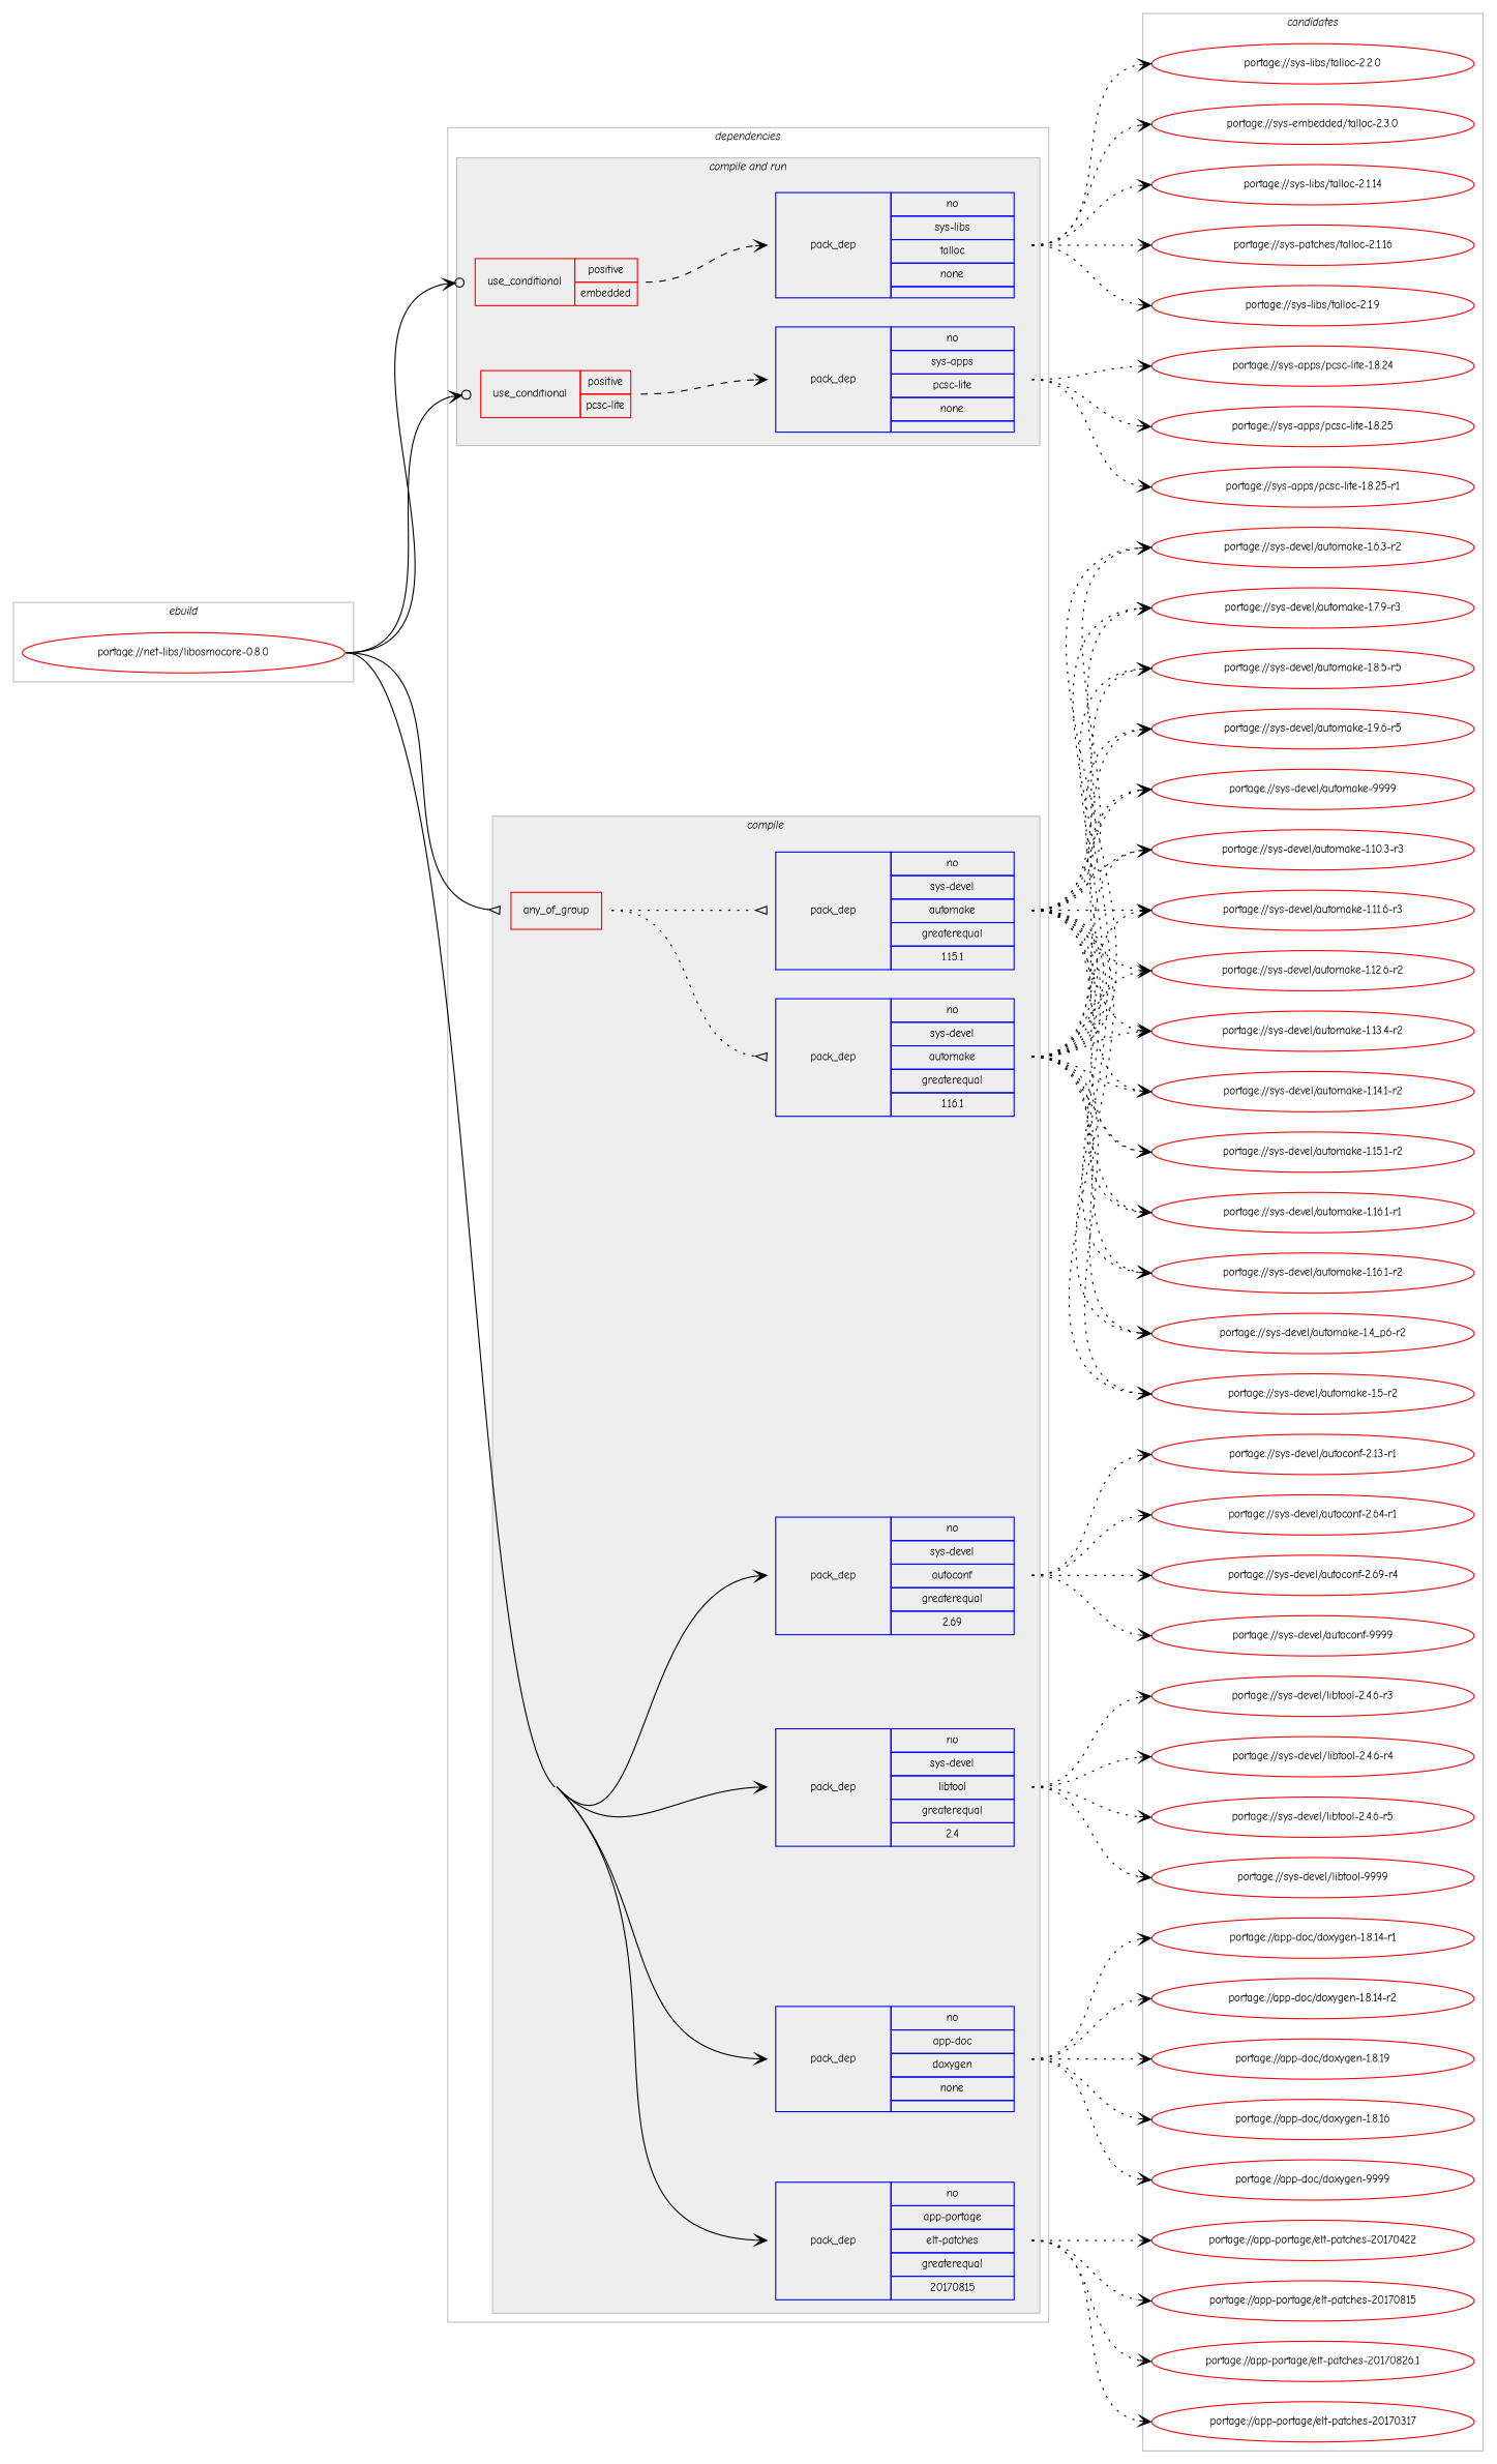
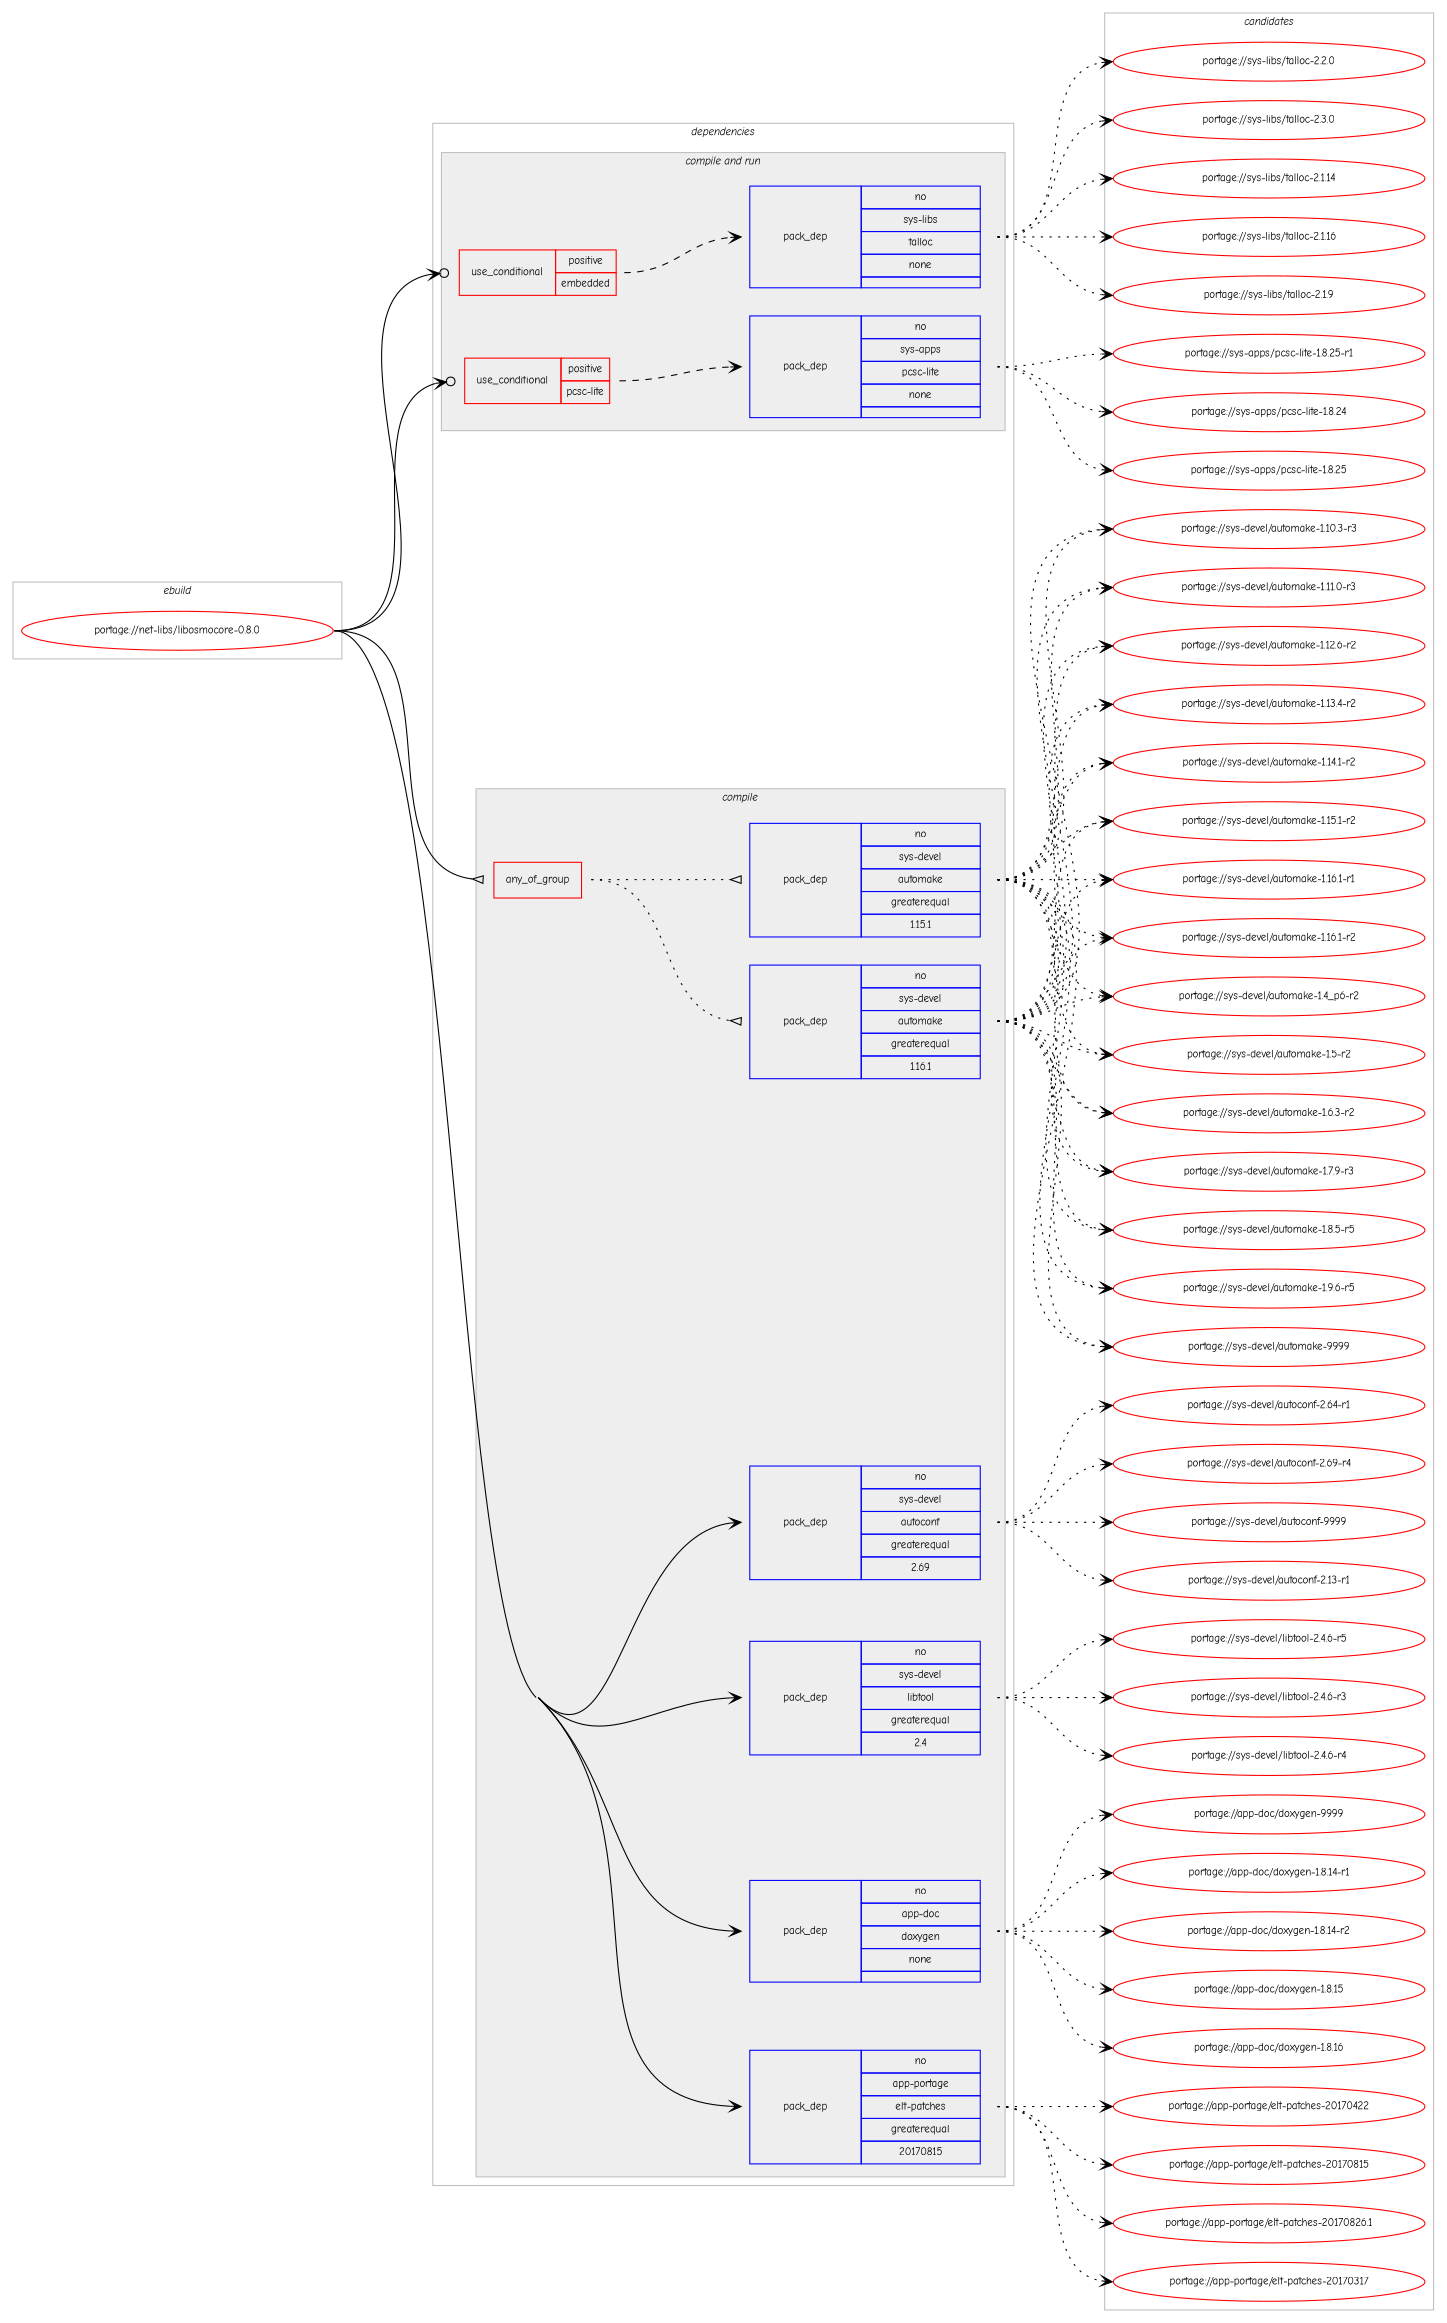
  digraph {
    compound=true
    concentrate=true
    fontname="Comic Neue"
    fontsize=10
    newrank=true
    rankdir=LR
    ranksep=1.5
    node [color=red fontname="Comic Neue" fontsize=10]
    edge [arrowhead=vee fontname="Comic Neue" headport=w style=dotted tailport=e weight=100]
    n1 [label="portage://net-libs/libosmocore-0.8.0" width=4]
    n2 [color=blue label=<<TABLE BORDER="0" CELLBORDER="1" CELLSPACING="0" CELLPADDING="4" WIDTH="220"><TR><TD ROWSPAN="6" CELLPADDING="30">pack_dep</TD></TR><TR><TD WIDTH="110">no</TD></TR><TR><TD>sys-devel</TD></TR><TR><TD>automake</TD></TR><TR><TD>greaterequal</TD></TR><TR><TD>1.16.1</TD></TR></TABLE>> shape=none]
    n3 [color=blue label=<<TABLE BORDER="0" CELLBORDER="1" CELLSPACING="0" CELLPADDING="4" WIDTH="220"><TR><TD ROWSPAN="6" CELLPADDING="30">pack_dep</TD></TR><TR><TD WIDTH="110">no</TD></TR><TR><TD>sys-devel</TD></TR><TR><TD>automake</TD></TR><TR><TD>greaterequal</TD></TR><TR><TD>1.15.1</TD></TR></TABLE>> shape=none]
    n4 [label=<<TABLE BORDER="0" CELLBORDER="1" CELLSPACING="0" CELLPADDING="4"><TR><TD CELLPADDING="10">any_of_group</TD></TR></TABLE>> shape=none]
    n5 [color=blue label=<<TABLE BORDER="0" CELLBORDER="1" CELLSPACING="0" CELLPADDING="4" WIDTH="220"><TR><TD ROWSPAN="6" CELLPADDING="30">pack_dep</TD></TR><TR><TD WIDTH="110">no</TD></TR><TR><TD>app-doc</TD></TR><TR><TD>doxygen</TD></TR><TR><TD>none</TD></TR><TR><TD></TD></TR></TABLE>> shape=none]
    n6 [color=blue label=<<TABLE BORDER="0" CELLBORDER="1" CELLSPACING="0" CELLPADDING="4" WIDTH="220"><TR><TD ROWSPAN="6" CELLPADDING="30">pack_dep</TD></TR><TR><TD WIDTH="110">no</TD></TR><TR><TD>app-portage</TD></TR><TR><TD>elt-patches</TD></TR><TR><TD>greaterequal</TD></TR><TR><TD>20170815</TD></TR></TABLE>> shape=none]
    n7 [color=blue label=<<TABLE BORDER="0" CELLBORDER="1" CELLSPACING="0" CELLPADDING="4" WIDTH="220"><TR><TD ROWSPAN="6" CELLPADDING="30">pack_dep</TD></TR><TR><TD WIDTH="110">no</TD></TR><TR><TD>sys-devel</TD></TR><TR><TD>autoconf</TD></TR><TR><TD>greaterequal</TD></TR><TR><TD>2.69</TD></TR></TABLE>> shape=none]
    n8 [color=blue label=<<TABLE BORDER="0" CELLBORDER="1" CELLSPACING="0" CELLPADDING="4" WIDTH="220"><TR><TD ROWSPAN="6" CELLPADDING="30">pack_dep</TD></TR><TR><TD WIDTH="110">no</TD></TR><TR><TD>sys-devel</TD></TR><TR><TD>libtool</TD></TR><TR><TD>greaterequal</TD></TR><TR><TD>2.4</TD></TR></TABLE>> shape=none]
    n9 [color=blue label=<<TABLE BORDER="0" CELLBORDER="1" CELLSPACING="0" CELLPADDING="4" WIDTH="220"><TR><TD ROWSPAN="6" CELLPADDING="30">pack_dep</TD></TR><TR><TD WIDTH="110">no</TD></TR><TR><TD>sys-libs</TD></TR><TR><TD>talloc</TD></TR><TR><TD>none</TD></TR><TR><TD></TD></TR></TABLE>> shape=none]
    n10 [label=<<TABLE BORDER="0" CELLBORDER="1" CELLSPACING="0" CELLPADDING="4"><TR><TD ROWSPAN="3" CELLPADDING="10">use_conditional</TD></TR><TR><TD>positive</TD></TR><TR><TD>embedded</TD></TR></TABLE>> shape=none]
    n11 [color=blue label=<<TABLE BORDER="0" CELLBORDER="1" CELLSPACING="0" CELLPADDING="4" WIDTH="220"><TR><TD ROWSPAN="6" CELLPADDING="30">pack_dep</TD></TR><TR><TD WIDTH="110">no</TD></TR><TR><TD>sys-apps</TD></TR><TR><TD>pcsc-lite</TD></TR><TR><TD>none</TD></TR><TR><TD></TD></TR></TABLE>> shape=none]
    n12 [label=<<TABLE BORDER="0" CELLBORDER="1" CELLSPACING="0" CELLPADDING="4"><TR><TD ROWSPAN="3" CELLPADDING="10">use_conditional</TD></TR><TR><TD>positive</TD></TR><TR><TD>pcsc-lite</TD></TR></TABLE>> shape=none]
    n13 [label="portage://sys-devel/automake-1.10.3-r3" width=4]
-   n14 [label="portage://sys-devel/automake-1.11.6-r3" width=4]
+   n14 [label="portage://sys-devel/automake-1.11.0-r3" width=4]
    n15 [label="portage://sys-devel/automake-1.12.6-r2" width=4]
    n16 [label="portage://sys-devel/automake-1.13.4-r2" width=4]
    n17 [label="portage://sys-devel/automake-1.14.1-r2" width=4]
    n18 [label="portage://sys-devel/automake-1.15.1-r2" width=4]
    n19 [label="portage://sys-devel/automake-1.16.1-r1" width=4]
    n20 [label="portage://sys-devel/automake-1.16.1-r2" width=4]
    n21 [label="portage://sys-devel/automake-1.4_p6-r2" width=4]
    n22 [label="portage://sys-devel/automake-1.5-r2" width=4]
    n23 [label="portage://sys-devel/automake-1.6.3-r2" width=4]
    n24 [label="portage://sys-devel/automake-1.7.9-r3" width=4]
    n25 [label="portage://sys-devel/automake-1.8.5-r5" width=4]
    n26 [label="portage://sys-devel/automake-1.9.6-r5" width=4]
    n27 [label="portage://sys-devel/automake-9999" width=4]
    n28 [label="portage://app-doc/doxygen-1.8.14-r1" width=4]
    n29 [label="portage://app-doc/doxygen-1.8.14-r2" width=4]
-   n30 [label="portage://app-doc/doxygen-1.8.19" width=4]
+   n30 [label="portage://app-doc/doxygen-1.8.15" width=4]
    n31 [label="portage://app-doc/doxygen-1.8.16" width=4]
    n32 [label="portage://app-doc/doxygen-9999" width=4]
    n33 [label="portage://app-portage/elt-patches-20170317" width=4]
    n34 [label="portage://app-portage/elt-patches-20170422" width=4]
    n35 [label="portage://app-portage/elt-patches-20170815" width=4]
    n36 [label="portage://app-portage/elt-patches-20170826.1" width=4]
    n37 [label="portage://sys-devel/autoconf-2.13-r1" width=4]
    n38 [label="portage://sys-devel/autoconf-2.64-r1" width=4]
    n39 [label="portage://sys-devel/autoconf-2.69-r4" width=4]
    n40 [label="portage://sys-devel/autoconf-9999" width=4]
    n41 [label="portage://sys-devel/libtool-2.4.6-r3" width=4]
    n42 [label="portage://sys-devel/libtool-2.4.6-r4" width=4]
    n43 [label="portage://sys-devel/libtool-2.4.6-r5" width=4]
-   n44 [label="portage://sys-devel/libtool-9999" width=4]
    n45 [label="portage://sys-libs/talloc-2.1.14" width=4]
-   n46 [label="portage://sys-patches/talloc-2.1.16" width=4]
+   n46 [label="portage://sys-libs/talloc-2.1.16" width=4]
    n47 [label="portage://sys-libs/talloc-2.1.9" width=4]
    n48 [label="portage://sys-libs/talloc-2.2.0" width=4]
-   n49 [label="portage://sys-embedded/talloc-2.3.0" width=4]
+   n49 [label="portage://sys-libs/talloc-2.3.0" width=4]
    n50 [label="portage://sys-apps/pcsc-lite-1.8.24" width=4]
    n51 [label="portage://sys-apps/pcsc-lite-1.8.25" width=4]
    n52 [label="portage://sys-apps/pcsc-lite-1.8.25-r1" width=4]
    subgraph cluster_1 {
      color=gray
      label=<<i>ebuild</i>>
      rank=same
      n1
    }
    subgraph cluster_2 {
      color=gray
      label=<<i>dependencies</i>>
      subgraph cluster_3 {
        color=gray
        fillcolor="#eeeeee"
        label=<<i>compile</i>>
        style=filled
        subgraph sub_4 {
          color=gray
          fillcolor="#eeeeee"
          label=<<i>compile</i>>
          style=filled
          n4
          subgraph sub_5 {
            color=gray
            fillcolor="#eeeeee"
            label=<<i>compile</i>>
            style=filled
            n2
          }
          subgraph sub_6 {
            color=gray
            fillcolor="#eeeeee"
            label=<<i>compile</i>>
            style=filled
            n3
          }
        }
        subgraph sub_7 {
          color=gray
          fillcolor="#eeeeee"
          label=<<i>compile</i>>
          style=filled
          n5
        }
        subgraph sub_8 {
          color=gray
          fillcolor="#eeeeee"
          label=<<i>compile</i>>
          style=filled
          n6
        }
        subgraph sub_9 {
          color=gray
          fillcolor="#eeeeee"
          label=<<i>compile</i>>
          style=filled
          n7
        }
        subgraph sub_10 {
          color=gray
          fillcolor="#eeeeee"
          label=<<i>compile</i>>
          style=filled
          n8
        }
      }
      subgraph cluster_11 {
        color=gray
        fillcolor="#eeeeee"
        label=<<i>compile and run</i>>
        style=filled
        subgraph sub_12 {
          color=gray
          fillcolor="#eeeeee"
          label=<<i>compile and run</i>>
          style=filled
          n10
          subgraph sub_13 {
            color=gray
            fillcolor="#eeeeee"
            label=<<i>compile and run</i>>
            style=filled
            n9
          }
        }
        subgraph sub_14 {
          color=gray
          fillcolor="#eeeeee"
          label=<<i>compile and run</i>>
          style=filled
          n12
          subgraph sub_15 {
            color=gray
            fillcolor="#eeeeee"
            label=<<i>compile and run</i>>
            style=filled
            n11
          }
        }
      }
      subgraph cluster_16 {
        color=gray
        fillcolor="#eeeeee"
        label=<<i>run</i>>
        style=filled
      }
    }
    subgraph cluster_17 {
      color=gray
      label=<<i>candidates</i>>
      rank=same
      subgraph sub_18 {
        color=black
        label=<<i>candidates</i>>
        nodesep=1
        rank=same
        n13
        n14
        n15
        n16
        n17
        n18
        n19
        n20
        n21
        n22
        n23
        n24
        n25
        n26
        n27
      }
      subgraph sub_19 {
        color=black
        label=<<i>candidates</i>>
        nodesep=1
        rank=same
        n13
        n14
        n15
        n16
        n17
        n18
        n19
        n20
        n21
        n22
        n23
        n24
        n25
        n26
        n27
      }
      subgraph sub_20 {
        color=black
        label=<<i>candidates</i>>
        nodesep=1
        rank=same
        n28
        n29
        n30
        n31
        n32
      }
      subgraph sub_21 {
        color=black
        label=<<i>candidates</i>>
        nodesep=1
        rank=same
        n33
        n34
        n35
        n36
      }
      subgraph sub_22 {
        color=black
        label=<<i>candidates</i>>
        nodesep=1
        rank=same
        n37
        n38
        n39
        n40
      }
      subgraph sub_23 {
        color=black
        label=<<i>candidates</i>>
        nodesep=1
        rank=same
        n41
        n42
        n43
-       n44
      }
      subgraph sub_24 {
        color=black
        label=<<i>candidates</i>>
        nodesep=1
        rank=same
        n45
        n46
        n47
        n48
        n49
      }
      subgraph sub_25 {
        color=black
        label=<<i>candidates</i>>
        nodesep=1
        rank=same
        n50
        n51
        n52
      }
    }
    n1 -> n4 [arrowhead=oinv style=solid weight=20]
    n1 -> n5 [style=solid weight=20]
    n1 -> n6 [style=solid weight=20]
    n1 -> n7 [style=solid weight=20]
    n1 -> n8 [style=solid weight=20]
    n1 -> n10 [arrowhead=odotvee style=solid weight=20]
    n1 -> n12 [arrowhead=odotvee style=solid weight=20]
    n2 -> n13
    n2 -> n14
    n2 -> n15
    n2 -> n16
    n2 -> n17
    n2 -> n18
    n2 -> n19
    n2 -> n20
    n2 -> n21
    n2 -> n22
    n2 -> n23
    n2 -> n24
    n2 -> n25
    n2 -> n26
    n2 -> n27
    n3 -> n13
    n3 -> n14
    n3 -> n15
    n3 -> n16
    n3 -> n17
    n3 -> n18
    n3 -> n19
    n3 -> n20
    n3 -> n21
    n3 -> n22
    n3 -> n23
    n3 -> n24
    n3 -> n25
    n3 -> n26
    n3 -> n27
    n4 -> n2 [arrowhead=oinv weight=20]
    n4 -> n3 [arrowhead=oinv weight=20]
    n5 -> n28
    n5 -> n29
    n5 -> n30
    n5 -> n31
    n5 -> n32
    n6 -> n33
    n6 -> n34
    n6 -> n35
    n6 -> n36
    n7 -> n37
    n7 -> n38
    n7 -> n39
    n7 -> n40
    n8 -> n41
    n8 -> n42
    n8 -> n43
-   n8 -> n44
    n9 -> n45
    n9 -> n46
    n9 -> n47
    n9 -> n48
    n9 -> n49
    n10 -> n9 [style=dashed weight=20]
    n11 -> n50
    n11 -> n51
    n11 -> n52
    n12 -> n11 [style=dashed weight=20]
  }
